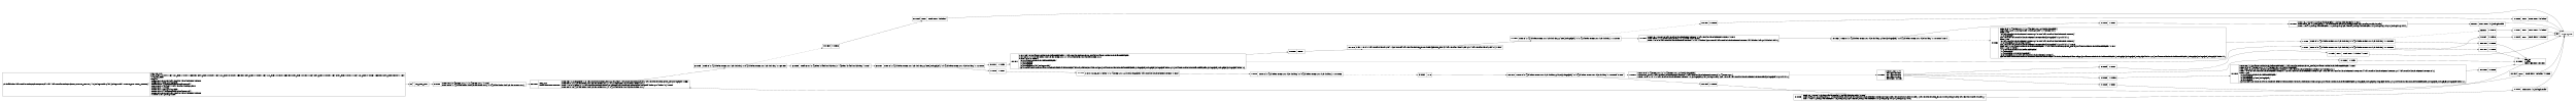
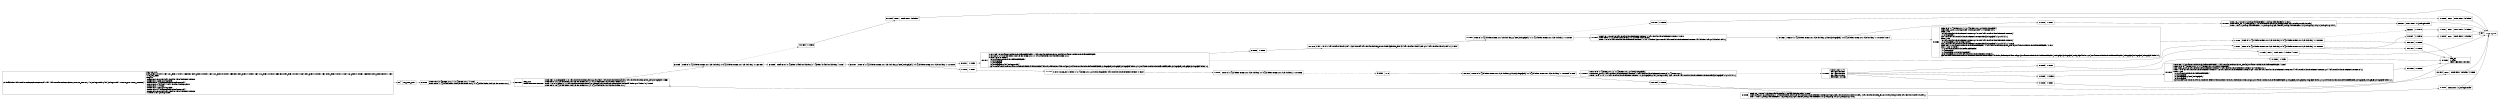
  digraph {
    fontname="Patrick Hand"
    rankdir=LR
    node [fontname="Patrick Hand" shape=record]
    edge [fontname="Patrick Hand"]
    n1 [label="{52\:\ ?|MTH_ENTER_BLOCK\l}"]
    n2 [label="{54\:\ 0x0000|0x0000: MOVE  (r0 I:??[OBJECT, ARRAY]) = (r7 I:??[OBJECT, ARRAY])  (LINE:298)\l0x0001: CONST  (r1 I:??[int, float, boolean, short, byte, char, OBJECT, ARRAY]) = (0 ??[int, float, boolean, short, byte, char, OBJECT, ARRAY]) \l}"]
    n3 [label="{55\:\ 0x0002|LOOP_START\lLOOP:0: B:55:0x0002\-\>B:99:0x0002\l|0x0003: IGET  (r2 I:java.lang.Object) = (r0 I:kotlinx.coroutines.EventLoopImplBase A[D('$this$loop$iv' kotlinx.coroutines.EventLoopImplBase)]) kotlinx.coroutines.EventLoopImplBase._queue java.lang.Object  (LINE:556)\l0x0005: CONST  (r3 I:??[int, float, boolean, short, byte, char, OBJECT, ARRAY]) = (0 ??[int, float, boolean, short, byte, char, OBJECT, ARRAY]) \l0x0006: INVOKE  (r4 I:boolean) = (r7 I:kotlinx.coroutines.EventLoopImplBase) type: DIRECT call: kotlinx.coroutines.EventLoopImplBase.isCompleted():boolean A[MD:():boolean (m)] (LINE:299)\l0x000a: CONST  (r5 I:??[int, float, boolean, short, byte, char, OBJECT, ARRAY]) = (0 ??[int, float, boolean, short, byte, char, OBJECT, ARRAY]) \l}"]
    n4 [label="{56\:\ 0x000b|0x000b: IF  (r4 I:??[int, boolean, OBJECT, ARRAY, byte, short, char]) == (0 ??[int, boolean, OBJECT, ARRAY, byte, short, char])  \-\> B:58:0x000e \l}"]
    n5 [label="{58\:\ 0x000e|0x000f: CONST  (r4 I:??[boolean, int, float, short, byte, char]) = (1 ??[boolean, int, float, short, byte, char])  (LINE:301)\l}"]
    n6 [label="{88\:\ 0x000d|SYNTHETIC\l}"]
    n7 [label="{59\:\ 0x0010|0x0010: IF  (r2 I:??[int, boolean, OBJECT, ARRAY, byte, short, char] A[D('queue' java.lang.Object)]) != (0 ??[int, boolean, OBJECT, ARRAY, byte, short, char])  \-\> B:86:0x001c \l}"]
    n8 [label="{57\:\ 0x000d|RETURN\l|0x000d: RETURN  (r5 I:boolean) \l}"]
    n9 [label="{86\:\ 0x001c|SYNTHETIC\l}"]
    n10 [label="{90\:\ 0x0012|SYNTHETIC\l}"]
    n11 [label="{63\:\ 0x001c|0x001c: INSTANCE_OF  (r6 I:boolean) = (r2 I:??[OBJECT, ARRAY] A[D('queue' java.lang.Object)]) kotlinx.coroutines.internal.LockFreeTaskQueueCore  (LINE:302)\l}"]
    n12 [label="{60\:\ 0x0012|0x0012: SGET  (r5 I:java.util.concurrent.atomic.AtomicReferenceFieldUpdater) =  kotlinx.coroutines.EventLoopImplBase._queue$FU java.util.concurrent.atomic.AtomicReferenceFieldUpdater \l0x0014: CONST  (r6 I:??[int, float, boolean, short, byte, char, OBJECT, ARRAY]) = (0 ??[int, float, boolean, short, byte, char, OBJECT, ARRAY]) \l0x0015: INVOKE  (r5 I:boolean) = \l  (r5 I:java.util.concurrent.atomic.AtomicReferenceFieldUpdater)\l  (r7 I:java.lang.Object)\l  (r6 I:java.lang.Object)\l  (r8 I:java.lang.Object A[D('task' java.lang.Runnable)])\l type: STATIC call: androidx.concurrent.futures.AbstractResolvableFuture$SafeAtomicHelper$$ExternalSyntheticBackportWithForwarding0.m(java.util.concurrent.atomic.AtomicReferenceFieldUpdater, java.lang.Object, java.lang.Object, java.lang.Object):boolean A[MD:(java.util.concurrent.atomic.AtomicReferenceFieldUpdater, java.lang.Object, java.lang.Object, java.lang.Object):boolean (m)]\l}"]
    n13 [label="{64\:\ 0x001e|0x001e: IF  (r6 I:??[int, boolean, OBJECT, ARRAY, byte, short, char]) == (0 ??[int, boolean, OBJECT, ARRAY, byte, short, char])  \-\> B:94:0x0045 \l}"]
    n14 [label="{98\:\ 0x0020|INLINE\l}"]
-   n15 [label="{94\:\ 0x0045|METHOD\l}"]
+   n15 [label="{94\:\ 0x0045|SYNTHETIC\l}"]
    n16 [label="{75\:\ 0x0045|0x0046: INVOKE  (r6 I:kotlinx.coroutines.internal.Symbol) =  type: STATIC call: kotlinx.coroutines.EventLoop_commonKt.access$getCLOSED_EMPTY$p():kotlinx.coroutines.internal.Symbol A[MD:():kotlinx.coroutines.internal.Symbol (m)] (LINE:310)\l}"]
    n17 [label="{65\:\ 0x0020|0x0020: IF  (r2 I:??[int, boolean, OBJECT, ARRAY, byte, short, char] A[D('queue' java.lang.Object)]) == (0 ??[int, boolean, OBJECT, ARRAY, byte, short, char])  \-\> B:89:0x003d  (LINE:303)\l}"]
    n18 [label="{76\:\ 0x004a|0x004a: IF  (r2 I:??[int, boolean, OBJECT, ARRAY, byte, short, char] A[D('queue' java.lang.Object)]) != (r6 I:??[int, boolean, OBJECT, ARRAY, byte, short, char])  \-\> B:78:0x004d \l}"]
    n19 [label="{78\:\ 0x004d|0x004d: NEW_INSTANCE  (r5 I:kotlinx.coroutines.internal.LockFreeTaskQueueCore) =  kotlinx.coroutines.internal.LockFreeTaskQueueCore  (LINE:313)\l0x004f: CONST  (r6 I:??[int, float, short, byte, char]) = (8 ??[int, float, short, byte, char]) \l0x0051: INVOKE  (r5 I:kotlinx.coroutines.internal.LockFreeTaskQueueCore), (r6 I:int), (r4 I:boolean) type: DIRECT call: kotlinx.coroutines.internal.LockFreeTaskQueueCore.\<init\>(int, boolean):void A[MD:(int, boolean):void (m)]\l}"]
    n20 [label="{96\:\ 0x004c|SYNTHETIC\l}"]
    n21 [label="{79\:\ 0x0054|0x0054: IF  (r2 I:??[int, boolean, OBJECT, ARRAY, byte, short, char] A[D('queue' java.lang.Object)]) == (0 ??[int, boolean, OBJECT, ARRAY, byte, short, char])  \-\> B:97:0x006a  (LINE:314)\l}"]
    n22 [label="{77\:\ 0x004c|RETURN\l|0x004c: RETURN  (r5 I:boolean) \l}"]
    n23 [label="{80\:\ 0x0056|0x0056: MOVE  (r6 I:??[OBJECT, ARRAY]) = (r2 I:??[OBJECT, ARRAY] A[D('queue' java.lang.Object)]) \l0x0057: CHECK_CAST (r6 I:java.lang.Runnable) = (java.lang.Runnable) (r6 I:??[OBJECT, ARRAY]) \l0x0059: INVOKE  \l  (r5 I:kotlinx.coroutines.internal.LockFreeTaskQueueCore A[D('newQueue' kotlinx.coroutines.internal.LockFreeTaskQueueCore)])\l  (r6 I:java.lang.Object)\l type: VIRTUAL call: kotlinx.coroutines.internal.LockFreeTaskQueueCore.addLast(java.lang.Object):int A[MD:(E):int (m)]\l0x005c: INVOKE  \l  (r5 I:kotlinx.coroutines.internal.LockFreeTaskQueueCore A[D('newQueue' kotlinx.coroutines.internal.LockFreeTaskQueueCore)])\l  (r8 I:java.lang.Object A[D('task' java.lang.Runnable)])\l type: VIRTUAL call: kotlinx.coroutines.internal.LockFreeTaskQueueCore.addLast(java.lang.Object):int A[MD:(E):int (m)] (LINE:315)\l0x005f: SGET  (r6 I:java.util.concurrent.atomic.AtomicReferenceFieldUpdater) =  kotlinx.coroutines.EventLoopImplBase._queue$FU java.util.concurrent.atomic.AtomicReferenceFieldUpdater  (LINE:316)\l0x0061: INVOKE  (r6 I:boolean) = \l  (r6 I:java.util.concurrent.atomic.AtomicReferenceFieldUpdater)\l  (r7 I:java.lang.Object)\l  (r2 I:java.lang.Object A[D('queue' java.lang.Object)])\l  (r5 I:java.lang.Object A[D('newQueue' kotlinx.coroutines.internal.LockFreeTaskQueueCore)])\l type: STATIC call: androidx.concurrent.futures.AbstractResolvableFuture$SafeAtomicHelper$$ExternalSyntheticBackportWithForwarding0.m(java.util.concurrent.atomic.AtomicReferenceFieldUpdater, java.lang.Object, java.lang.Object, java.lang.Object):boolean A[MD:(java.util.concurrent.atomic.AtomicReferenceFieldUpdater, java.lang.Object, java.lang.Object, java.lang.Object):boolean (m)]\l}"]
    n24 [label="{97\:\ 0x006a|SYNTHETIC\l}"]
    n25 [label="{81\:\ 0x0065|0x0065: IF  (r6 I:??[int, boolean, OBJECT, ARRAY, byte, short, char]) == (0 ??[int, boolean, OBJECT, ARRAY, byte, short, char])  \-\> B:100:0x0002 \l}"]
    n26 [label="{84\:\ 0x006a|0x006a: NEW_INSTANCE  (r4 I:java.lang.NullPointerException) =  java.lang.NullPointerException  (LINE:314)\l0x006c: CONST_STR  (r6 I:java.lang.String) =  \"null cannot be cast to non\-null type java.lang.Runnable\{ kotlinx.coroutines.RunnableKt.Runnable \}\" \l0x006e: INVOKE  (r4 I:java.lang.NullPointerException), (r6 I:java.lang.String) type: DIRECT call: java.lang.NullPointerException.\<init\>(java.lang.String):void A[MD:(java.lang.String):void (c)]\l}"]
    n27 [label="{95\:\ 0x0067|SYNTHETIC\l}"]
    n28 [label="{100\:\ 0x0002|SYNTHETIC\l}"]
    n29 [label="{82\:\ 0x0067|RETURN\l|0x0067: RETURN  (r4 I:boolean) \l}"]
    n30 [label="{99\:\ 0x0002|LOOP_END\lSYNTHETIC\lLOOP:0: B:55:0x0002\-\>B:99:0x0002\l}"]
    n31 [label="{53\:\ ?|MTH_EXIT_BLOCK\l}"]
    n32 [label="{85\:\ 0x0071|0x0071: THROW  (r4 I:java.lang.Throwable) \l}"]
    n33 [label="{66\:\ 0x0022|0x0022: MOVE  (r6 I:??[OBJECT, ARRAY]) = (r2 I:??[OBJECT, ARRAY] A[D('queue' java.lang.Object)]) \l0x0023: CHECK_CAST (r6 I:kotlinx.coroutines.internal.LockFreeTaskQueueCore) = (kotlinx.coroutines.internal.LockFreeTaskQueueCore) (r6 I:??[OBJECT, ARRAY]) \l0x0025: INVOKE  (r6 I:int) = (r6 I:kotlinx.coroutines.internal.LockFreeTaskQueueCore), (r8 I:java.lang.Object A[D('task' java.lang.Runnable)]) type: VIRTUAL call: kotlinx.coroutines.internal.LockFreeTaskQueueCore.addLast(java.lang.Object):int A[MD:(E):int (m)]\l}"]
    n34 [label="{89\:\ 0x003d|SYNTHETIC\l}"]
    n35 [label="{67\:\ 0x0029|0x0029: SWITCH  (r6 I:??)\l case 0: goto B:93:0x003b\l case 1: goto B:92:0x002e\l case 2: goto B:91:0x002d\l default: goto B:101:0x0002 \l}"]
    n36 [label="{73\:\ 0x003d|0x003d: NEW_INSTANCE  (r4 I:java.lang.NullPointerException) =  java.lang.NullPointerException  (LINE:303)\l0x003f: CONST_STR  (r5 I:java.lang.String) =  \"null cannot be cast to non\-null type kotlinx.coroutines.internal.LockFreeTaskQueueCore\<java.lang.Runnable\{ kotlinx.coroutines.RunnableKt.Runnable \}\>\{ kotlinx.coroutines.EventLoop_commonKt.Queue\<java.lang.Runnable\{ kotlinx.coroutines.RunnableKt.Runnable \}\> \}\" \l0x0041: INVOKE  (r4 I:java.lang.NullPointerException), (r5 I:java.lang.String) type: DIRECT call: java.lang.NullPointerException.\<init\>(java.lang.String):void A[MD:(java.lang.String):void (c)]\l}"]
    n37 [label="{91\:\ 0x002d|SYNTHETIC\l}"]
    n38 [label="{92\:\ 0x002e|SYNTHETIC\l}"]
    n39 [label="{93\:\ 0x003b|SYNTHETIC\l}"]
    n40 [label="{101\:\ 0x0002|SYNTHETIC\l}"]
    n41 [label="{69\:\ 0x002d|RETURN\l|0x002d: RETURN  (r5 I:boolean)  (LINE:305)\l}"]
    n42 [label="{70\:\ 0x002e|0x002e: SGET  (r4 I:java.util.concurrent.atomic.AtomicReferenceFieldUpdater) =  kotlinx.coroutines.EventLoopImplBase._queue$FU java.util.concurrent.atomic.AtomicReferenceFieldUpdater  (LINE:306)\l0x0030: MOVE  (r5 I:??[OBJECT, ARRAY]) = (r2 I:??[OBJECT, ARRAY] A[D('queue' java.lang.Object)]) \l0x0031: CHECK_CAST (r5 I:kotlinx.coroutines.internal.LockFreeTaskQueueCore) = (kotlinx.coroutines.internal.LockFreeTaskQueueCore) (r5 I:??[OBJECT, ARRAY]) \l0x0033: INVOKE  (r5 I:kotlinx.coroutines.internal.LockFreeTaskQueueCore) = (r5 I:kotlinx.coroutines.internal.LockFreeTaskQueueCore) type: VIRTUAL call: kotlinx.coroutines.internal.LockFreeTaskQueueCore.next():kotlinx.coroutines.internal.LockFreeTaskQueueCore A[MD:():kotlinx.coroutines.internal.LockFreeTaskQueueCore\<E\> (m)]\l0x0037: INVOKE  \l  (r4 I:java.util.concurrent.atomic.AtomicReferenceFieldUpdater)\l  (r7 I:java.lang.Object)\l  (r2 I:java.lang.Object A[D('queue' java.lang.Object)])\l  (r5 I:java.lang.Object)\l type: STATIC call: androidx.concurrent.futures.AbstractResolvableFuture$SafeAtomicHelper$$ExternalSyntheticBackportWithForwarding0.m(java.util.concurrent.atomic.AtomicReferenceFieldUpdater, java.lang.Object, java.lang.Object, java.lang.Object):boolean A[MD:(java.util.concurrent.atomic.AtomicReferenceFieldUpdater, java.lang.Object, java.lang.Object, java.lang.Object):boolean (m)]\l}"]
    n43 [label="{71\:\ 0x003b|RETURN\l|0x003b: RETURN  (r4 I:boolean)  (LINE:304)\l}"]
    n44 [label="{102\:\ 0x0002|SYNTHETIC\l}"]
    n45 [label="{74\:\ 0x0044|0x0044: THROW  (r4 I:java.lang.Throwable) \l}"]
    n46 [label="{61\:\ 0x0019|0x0019: IF  (r5 I:??[int, boolean, OBJECT, ARRAY, byte, short, char]) == (0 ??[int, boolean, OBJECT, ARRAY, byte, short, char])  \-\> B:103:0x0002 \l}"]
    n47 [label="{87\:\ 0x001b|SYNTHETIC\l}"]
    n48 [label="{103\:\ 0x0002|SYNTHETIC\l}"]
    n49 [label="{62\:\ 0x001b|RETURN\l|0x001b: RETURN  (r4 I:boolean) \l}"]
    n50 [label="{private final boolean kotlinx.coroutines.EventLoopImplBase.enqueueImpl((r7 'this' I:kotlinx.coroutines.EventLoopImplBase A[IMMUTABLE_TYPE, THIS]), (r8 I:java.lang.Runnable A[D('task' java.lang.Runnable), IMMUTABLE_TYPE, METHOD_ARGUMENT]))  | USE_LINES_HINTS\lCROSS_EDGE: B:62:0x001b \-\> B:53:?, BACK_EDGE: B:61:0x0019 \-\> B:55:0x0002, CROSS_EDGE: B:69:0x002d \-\> B:53:?, BACK_EDGE: B:70:0x002e \-\> B:55:0x0002, CROSS_EDGE: B:71:0x003b \-\> B:53:?, BACK_EDGE: B:67:0x0029 \-\> B:55:0x0002, CROSS_EDGE: B:74:0x0044 \-\> B:53:?, CROSS_EDGE: B:77:0x004c \-\> B:53:?, CROSS_EDGE: B:82:0x0067 \-\> B:53:?, BACK_EDGE: B:81:0x0065 \-\> B:55:0x0002, CROSS_EDGE: B:85:0x0071 \-\> B:53:?\lINLINE_NOT_NEEDED\lDebug Info:\l  0x0054\-0x0068: r5 'newQueue' Lkotlinx\/coroutines\/internal\/LockFreeTaskQueueCore;\l  0x0005\-0x0069: r2 'queue' Ljava\/lang\/Object;\l  0x0006\-0x0069: r3 '$i$a$\-loop\-EventLoopImplBase$enqueueImpl$1' I\l  0x0001\-0x007b: r0 '$this$loop$iv' Lkotlinx\/coroutines\/EventLoopImplBase;\l  0x0002\-0x007b: r1 '$i$f$loop' I\l  0x006a\-0x007b: r2 'queue' Ljava\/lang\/Object;\l  0x006a\-0x007b: r3 '$i$a$\-loop\-EventLoopImplBase$enqueueImpl$1' I\l  0x006a\-0x007b: r5 'newQueue' Lkotlinx\/coroutines\/internal\/LockFreeTaskQueueCore;\l  \-1 \-0x007b: r8 'task' Ljava\/lang\/Runnable;\l}"]
    n1 -> n2
    n2 -> n3
    n3 -> n4
    n4 -> n5
    n4 -> n6 [style=dashed]
    n5 -> n7
    n6 -> n8
    n7 -> n9
    n7 -> n10 [style=dashed]
    n8 -> n31
    n9 -> n11
    n10 -> n12
    n11 -> n13
    n12 -> n15
    n12 -> n46
    n13 -> n14 [style=dashed]
    n14 -> n17
    n15 -> n16
    n16 -> n18
    n17 -> n33 [style=dashed]
    n17 -> n34
    n18 -> n19
    n18 -> n20 [style=dashed]
    n19 -> n21
    n20 -> n22
    n21 -> n23 [style=dashed]
    n21 -> n24
    n22 -> n31
    n23 -> n25
    n24 -> n26
    n25 -> n27 [style=dashed]
    n25 -> n28
    n26 -> n32
    n27 -> n29
    n28 -> n30
    n29 -> n31
    n30 -> n3
    n32 -> n31
    n33 -> n35
    n34 -> n36
    n35 -> n37
    n35 -> n38
    n35 -> n39
    n35 -> n40
    n36 -> n45
    n37 -> n41
    n38 -> n42
    n39 -> n43
    n40 -> n30
    n41 -> n31
    n42 -> n44
    n43 -> n31
    n44 -> n30
    n45 -> n31
    n46 -> n47 [style=solid]
    n46 -> n48
    n47 -> n49
    n48 -> n30
    n49 -> n31
    n50 -> n1
  }
